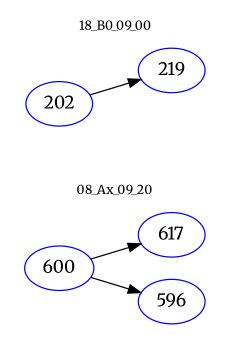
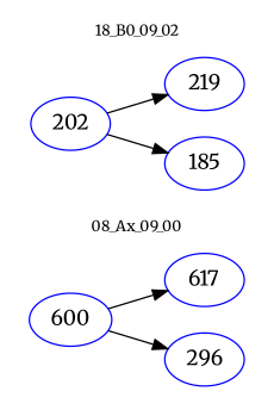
  digraph {
    fontname=Merriweather
    rankdir=LR
    node [color=blue fontname=Merriweather]
    edge [color=black fontname=Merriweather]
    n1 [label=600]
-   n2 [label=596]
+   n2 [label=296]
    n3 [label=617]
    n4 [label=202]
+   n5 [label=185]
    n6 [label=219]
    subgraph cluster_1 {
      color=white
      fontsize=10
-     label="08_Ax_09_20"
+     label="08_Ax_09_00"
      n1
      n2
      n3
    }
    subgraph cluster_2 {
      color=white
      fontsize=10
-     label="18_B0_09_00"
+     label="18_B0_09_02"
      n4
+     n5
      n6
    }
    n1 -> n2
    n1 -> n3
+   n4 -> n5
    n4 -> n6
  }
